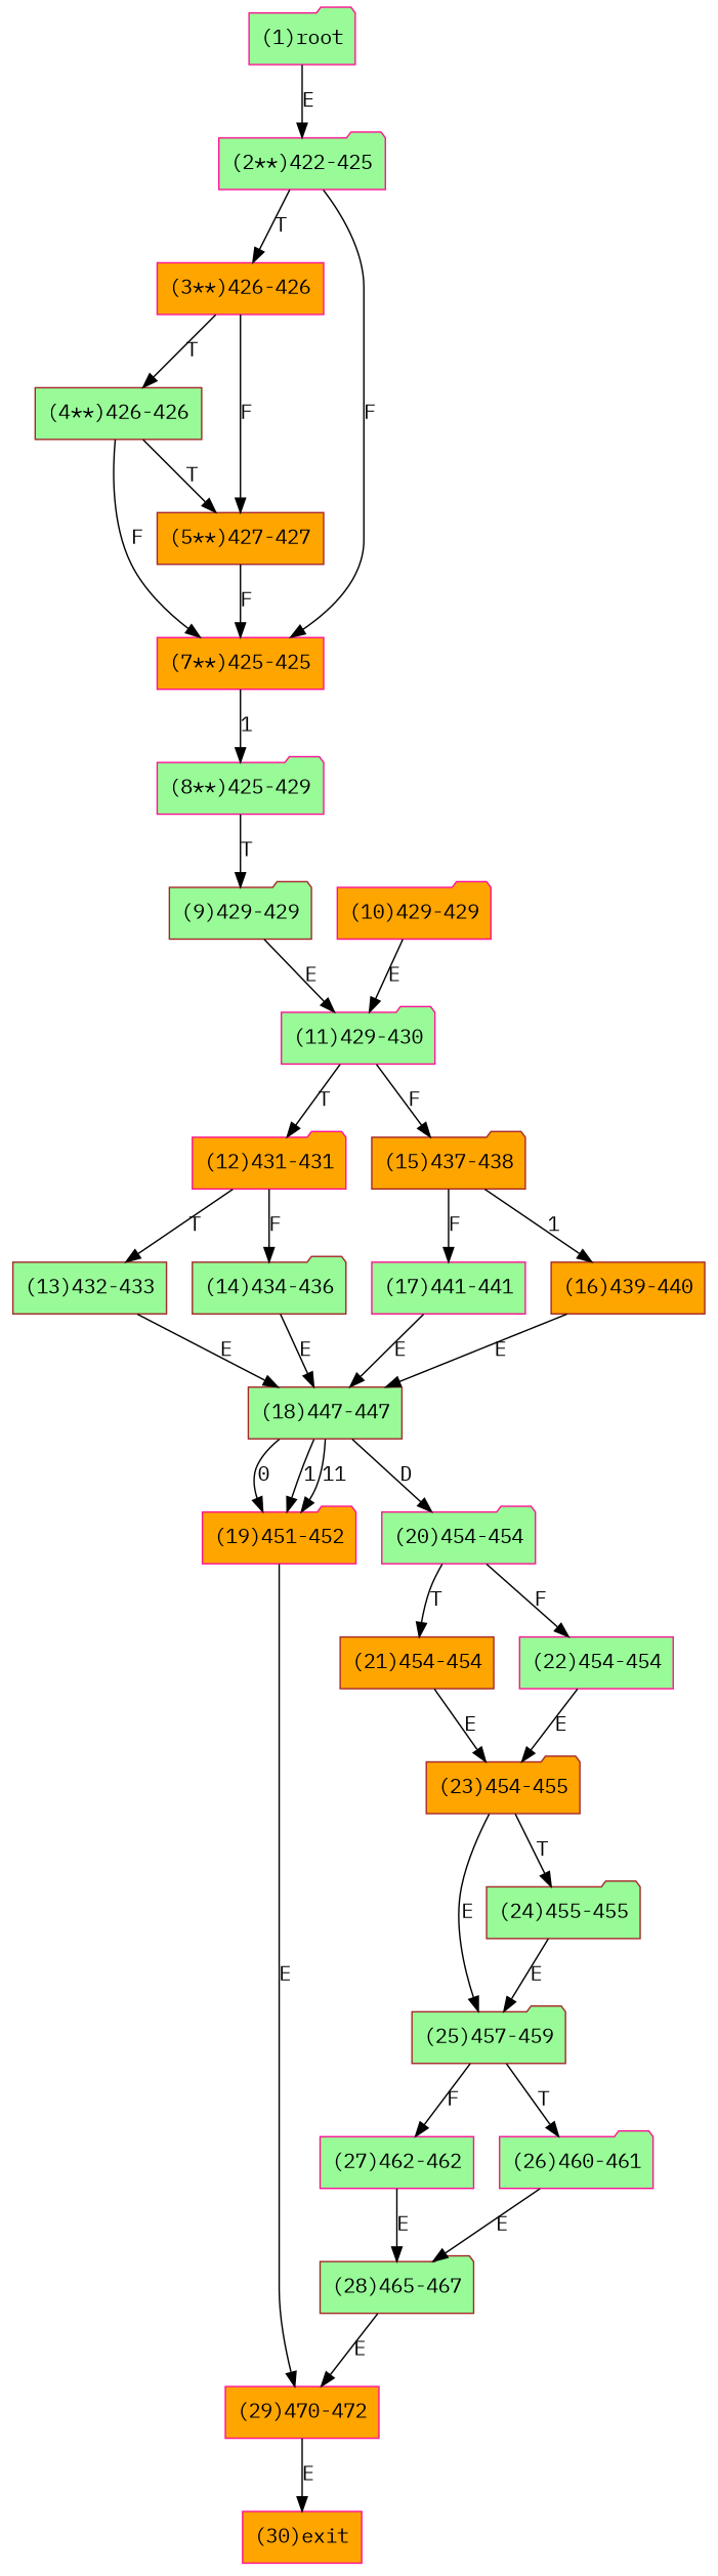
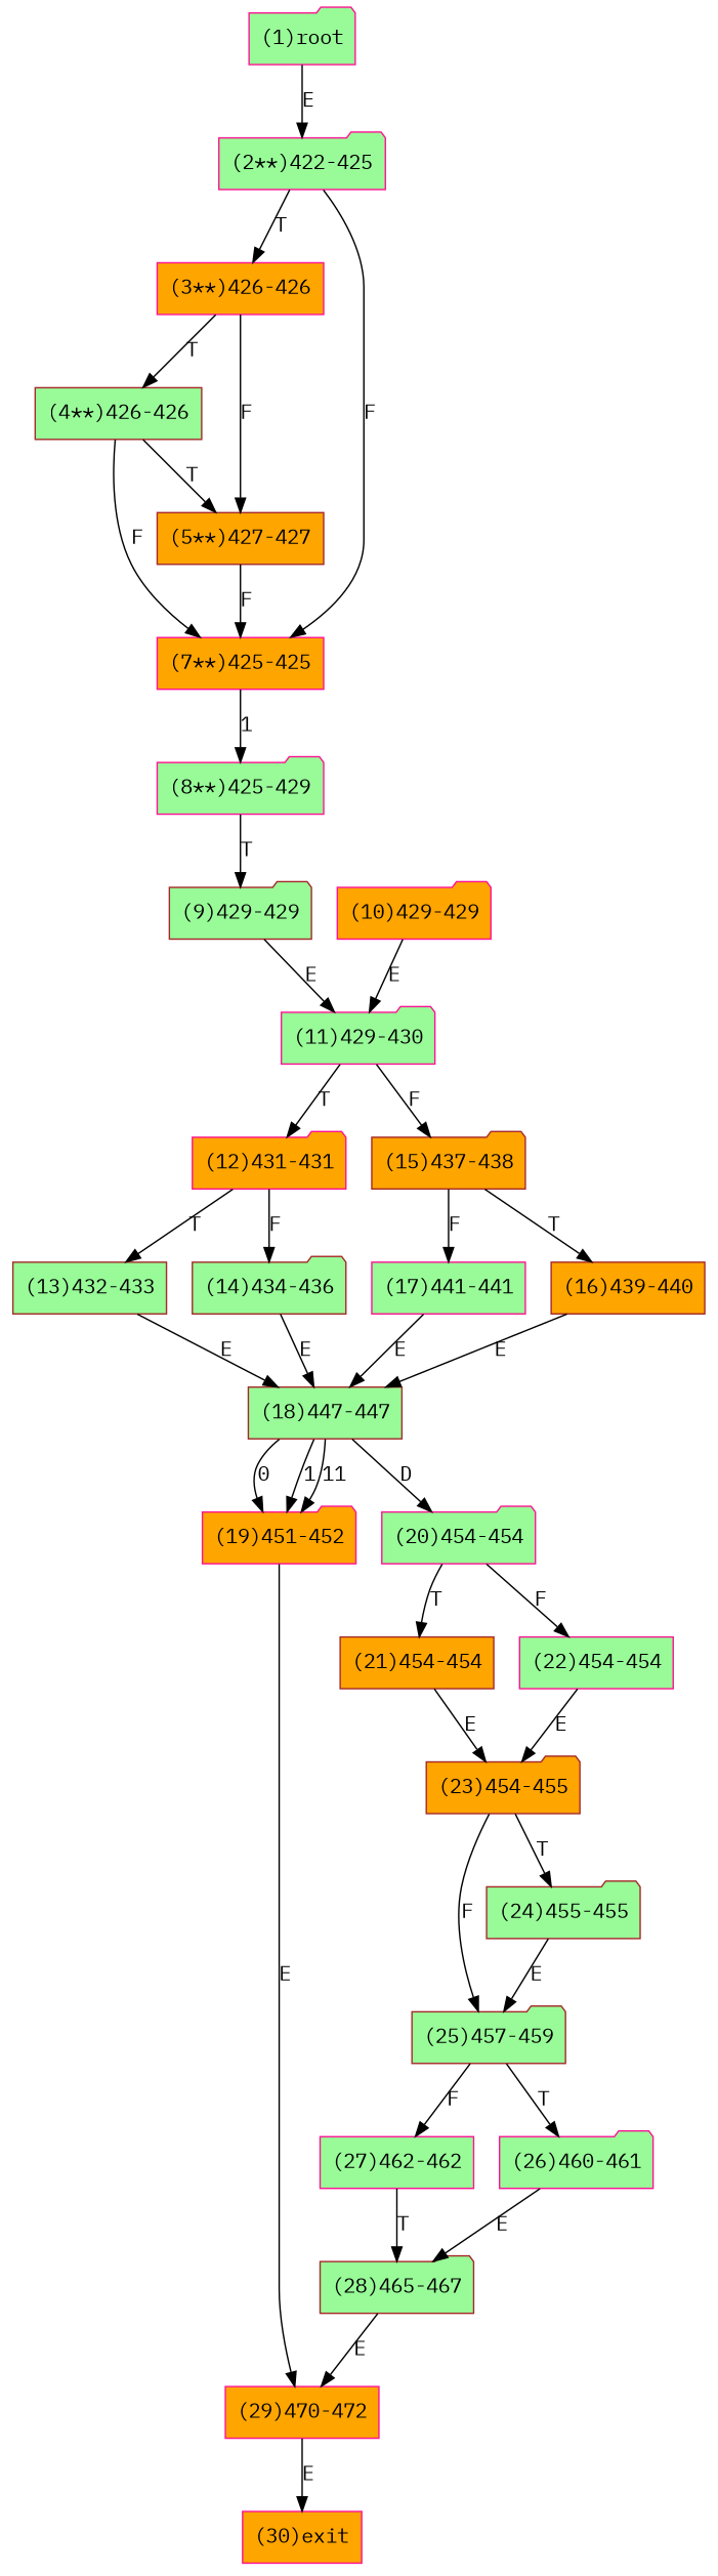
  digraph {
    fontname="IBM Plex Mono"
    node [color=deeppink fillcolor=palegreen fontname="IBM Plex Mono" shape=folder style=filled]
    edge [fontname="IBM Plex Mono"]
    n1 [label="(1)root"]
    n2 [label="(2**)422-425"]
    n3 [fillcolor=orange label="(3**)426-426" shape=box]
    n4 [fillcolor=orange label="(7**)425-425" shape=box]
    n5 [color=brown label="(4**)426-426" shape=box]
    n6 [color=brown fillcolor=orange label="(5**)427-427" shape=box]
    n7 [label="(8**)425-429"]
    n8 [color=brown label="(9)429-429"]
    n9 [label="(11)429-430"]
    n10 [fillcolor=orange label="(10)429-429"]
    n11 [fillcolor=orange label="(12)431-431"]
    n12 [color=brown fillcolor=orange label="(15)437-438"]
    n13 [color=brown label="(13)432-433" shape=box]
    n14 [color=brown label="(14)434-436"]
    n15 [label="(17)441-441" shape=box]
    n16 [color=brown fillcolor=orange label="(16)439-440" shape=box]
    n17 [color=brown label="(18)447-447" shape=box]
    n18 [fillcolor=orange label="(19)451-452"]
    n19 [label="(20)454-454"]
    n20 [fillcolor=orange label="(29)470-472" shape=box]
    n21 [fillcolor=orange label="(30)exit" shape=box]
    n22 [color=brown fillcolor=orange label="(21)454-454" shape=box]
    n23 [label="(22)454-454" shape=box]
    n24 [color=brown fillcolor=orange label="(23)454-455"]
    n25 [color=brown label="(25)457-459"]
    n26 [color=brown label="(24)455-455"]
    n27 [label="(27)462-462" shape=box]
    n28 [label="(26)460-461"]
    n29 [color=brown label="(28)465-467"]
    n1 -> n2 [label=E]
    n2 -> n3 [label=T]
    n2 -> n4 [label=F]
    n3 -> n5 [label=T]
    n3 -> n6 [label=F]
    n4 -> n7 [label=1]
    n5 -> n4 [label=F]
    n5 -> n6 [label=T]
    n6 -> n4 [label=F]
    n7 -> n8 [label=T]
    n8 -> n9 [label=E]
    n9 -> n11 [label=T]
    n9 -> n12 [label=F]
    n10 -> n9 [label=E]
    n11 -> n13 [label=T]
    n11 -> n14 [label=F]
    n12 -> n15 [label=F]
-   n12 -> n16 [label=1]
+   n12 -> n16 [label=T]
    n13 -> n17 [label=E]
    n14 -> n17 [label=E]
    n15 -> n17 [label=E]
    n16 -> n17 [label=E]
    n17 -> n18 [label=0]
    n17 -> n18 [label=1]
    n17 -> n18 [label=11]
    n17 -> n19 [label=D]
    n18 -> n20 [label=E]
    n19 -> n22 [label=T]
    n19 -> n23 [label=F]
    n20 -> n21 [label=E]
    n22 -> n24 [label=E]
    n23 -> n24 [label=E]
-   n24 -> n25 [label=E]
+   n24 -> n25 [label=F]
    n24 -> n26 [label=T]
    n25 -> n27 [label=F]
    n25 -> n28 [label=T]
    n26 -> n25 [label=E]
-   n27 -> n29 [label=E]
+   n27 -> n29 [label=T]
    n28 -> n29 [label=E]
    n29 -> n20 [label=E]
  }
